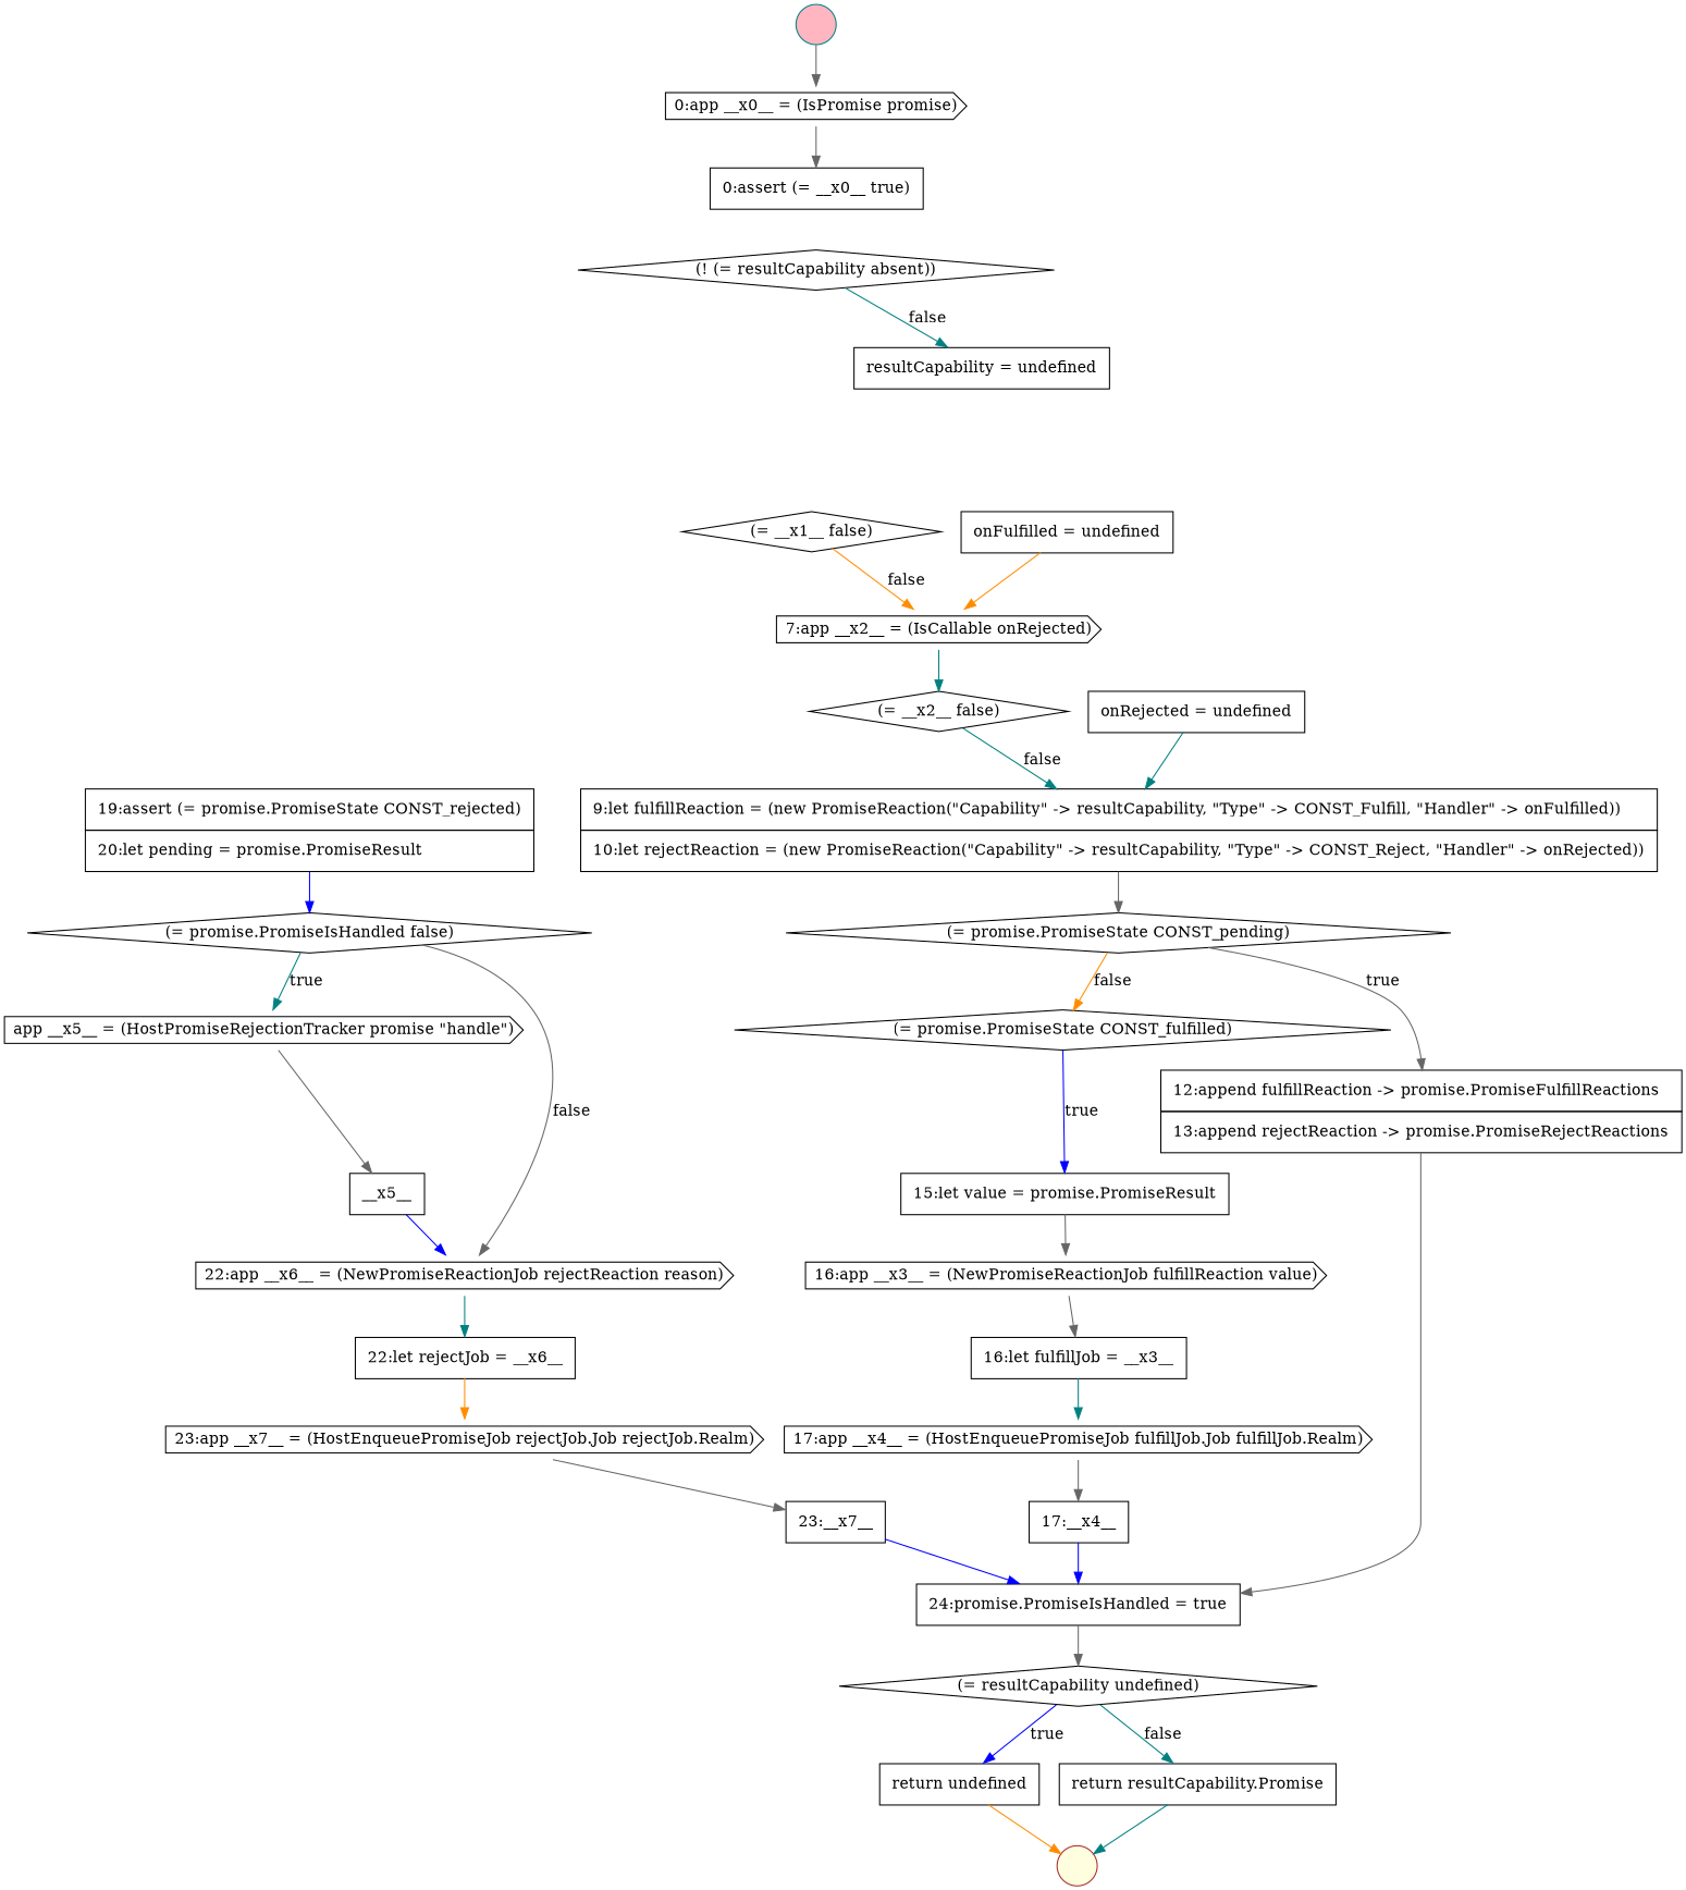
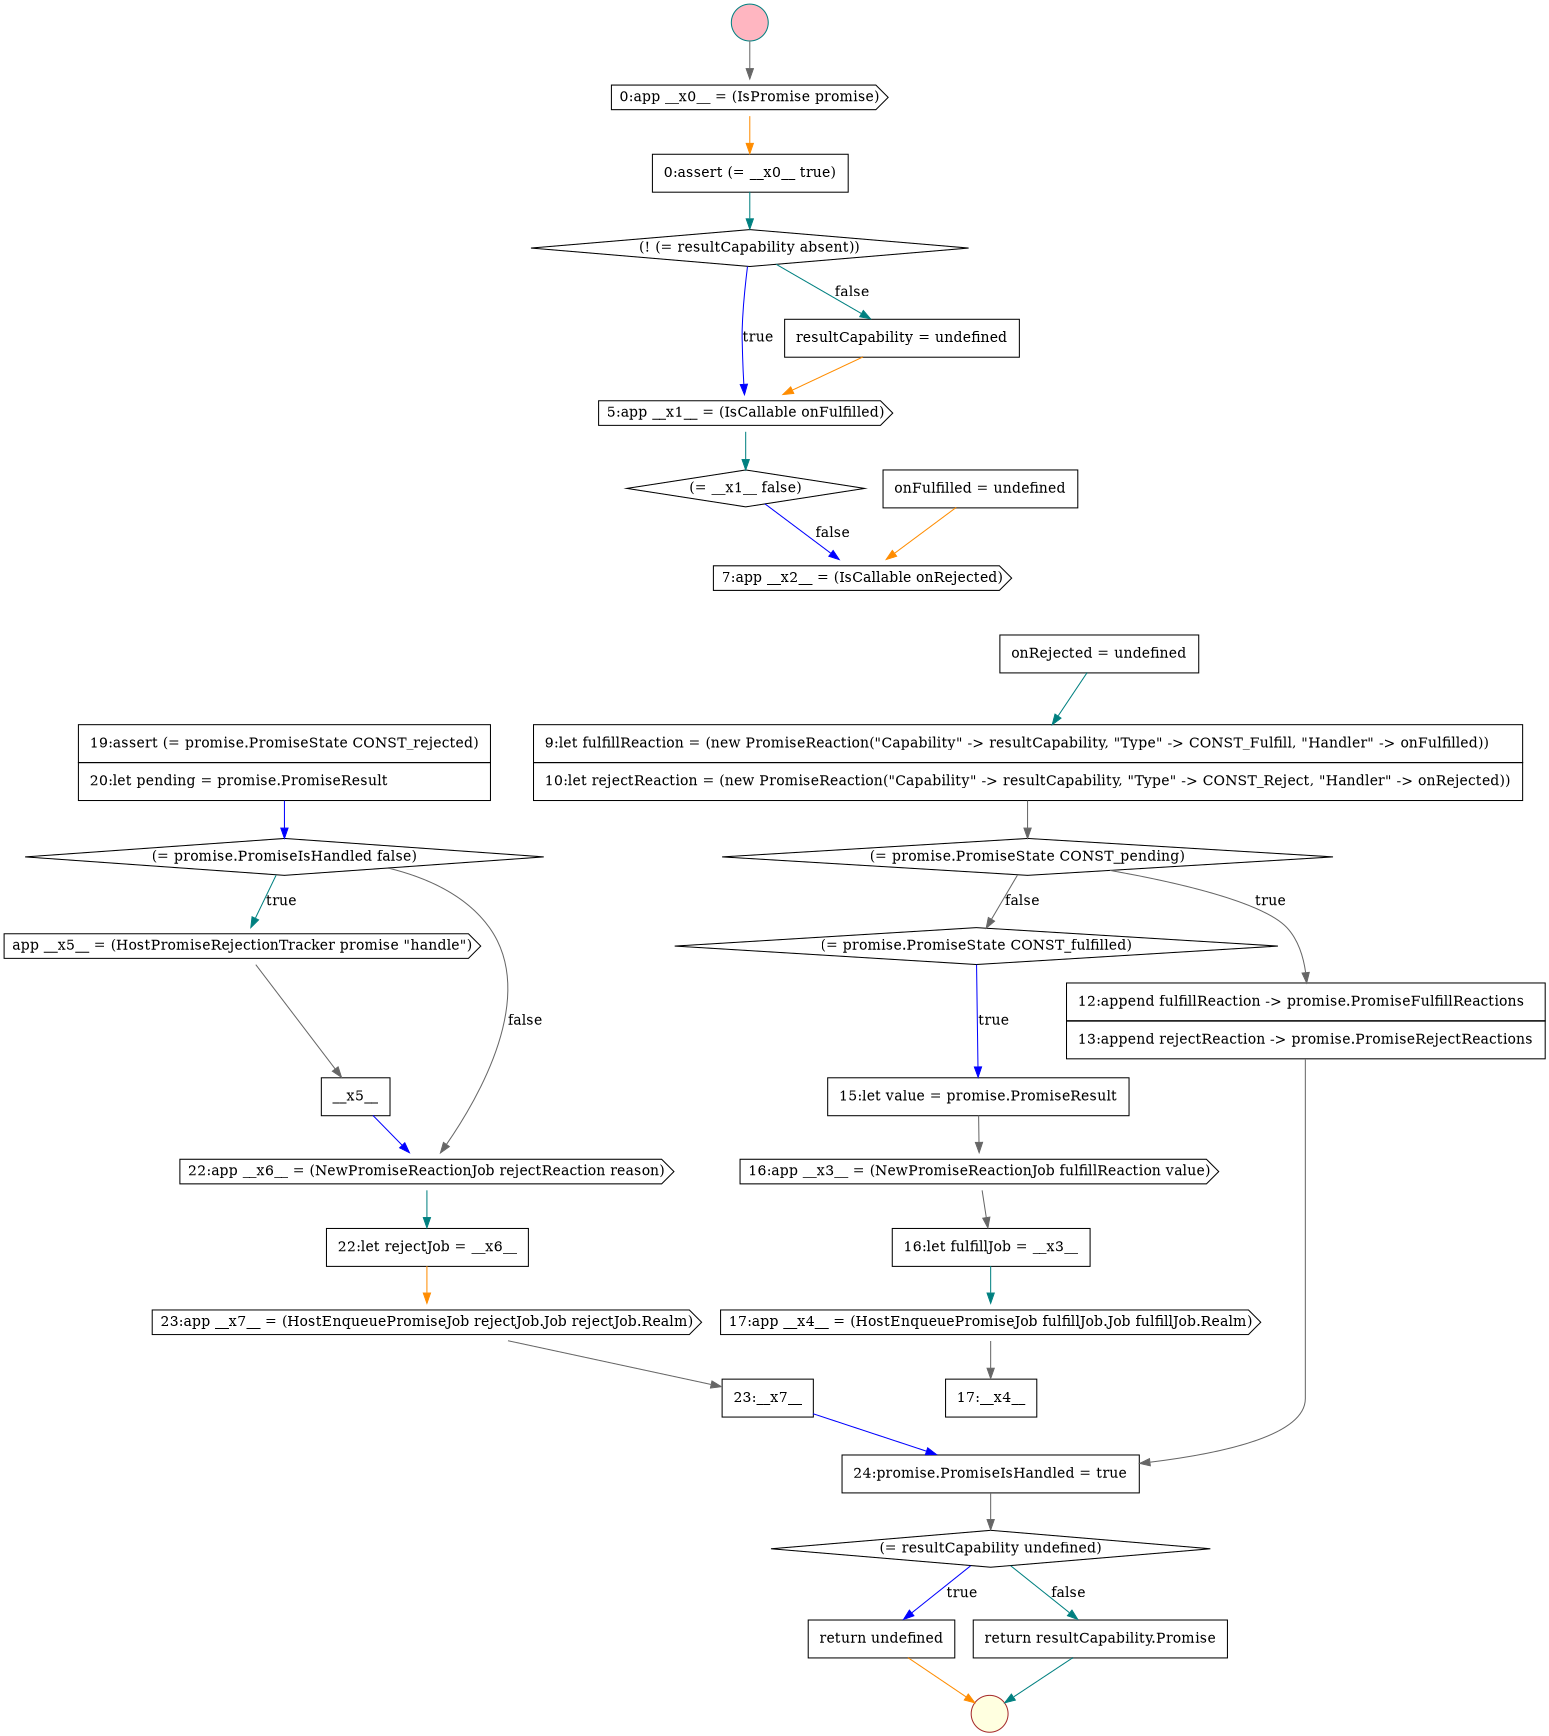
  digraph {
    node [color=black fillcolor=white shape=none style=filled]
    edge [color=gray40]
    n1 [label=<<font color="black">     <table border="0" cellborder="1" cellspacing="0" cellpadding="10">       <tr><td align="left">9:let fulfillReaction = (new PromiseReaction(&quot;Capability&quot; -&gt; resultCapability, &quot;Type&quot; -&gt; CONST_Fulfill, &quot;Handler&quot; -&gt; onFulfilled))</td></tr>       <tr><td align="left">10:let rejectReaction = (new PromiseReaction(&quot;Capability&quot; -&gt; resultCapability, &quot;Type&quot; -&gt; CONST_Reject, &quot;Handler&quot; -&gt; onRejected))</td></tr>     </table>   </font>> margin=0]
    n2 [label=<<font color="black">(= promise.PromiseState CONST_pending)</font>> shape=diamond]
    n3 [label=<<font color="black">(= promise.PromiseState CONST_fulfilled)</font>> shape=diamond]
    n4 [label=<<font color="black">     <table border="0" cellborder="1" cellspacing="0" cellpadding="10">       <tr><td align="left">12:append fulfillReaction -&gt; promise.PromiseFulfillReactions</td></tr>       <tr><td align="left">13:append rejectReaction -&gt; promise.PromiseRejectReactions</td></tr>     </table>   </font>> margin=0]
    n5 [label=<<font color="black">(= __x1__ false)</font>> shape=diamond]
    n6 [label=<<font color="black">7:app __x2__ = (IsCallable onRejected)</font>> shape=cds]
-   n7 [label=<<font color="black">(= __x2__ false)</font>> shape=diamond]
    n8 [label=<<font color="black">     <table border="0" cellborder="1" cellspacing="0" cellpadding="10">       <tr><td align="left">onFulfilled = undefined</td></tr>     </table>   </font>> margin=0]
    n9 [label=<<font color="black">(! (= resultCapability absent))</font>> shape=diamond]
+   n10 [label=<<font color="black">5:app __x1__ = (IsCallable onFulfilled)</font>> shape=cds]
    n11 [label=<<font color="black">     <table border="0" cellborder="1" cellspacing="0" cellpadding="10">       <tr><td align="left">resultCapability = undefined</td></tr>     </table>   </font>> margin=0]
    n12 [label=<<font color="black">     <table border="0" cellborder="1" cellspacing="0" cellpadding="10">       <tr><td align="left">22:let rejectJob = __x6__</td></tr>     </table>   </font>> margin=0]
    n13 [label=<<font color="black">23:app __x7__ = (HostEnqueuePromiseJob rejectJob.Job rejectJob.Realm)</font>> shape=cds]
    n14 [label=<<font color="black">     <table border="0" cellborder="1" cellspacing="0" cellpadding="10">       <tr><td align="left">23:__x7__</td></tr>     </table>   </font>> margin=0]
    n15 [label=<<font color="black">     <table border="0" cellborder="1" cellspacing="0" cellpadding="10">       <tr><td align="left">19:assert (= promise.PromiseState CONST_rejected)</td></tr>       <tr><td align="left">20:let pending = promise.PromiseResult</td></tr>     </table>   </font>> margin=0]
    n16 [label=<<font color="black">(= promise.PromiseIsHandled false)</font>> shape=diamond]
    n17 [label=<<font color="black">app __x5__ = (HostPromiseRejectionTracker promise &quot;handle&quot;)</font>> shape=cds]
    n18 [label=<<font color="black">22:app __x6__ = (NewPromiseReactionJob rejectReaction reason)</font>> shape=cds]
    n19 [label=<<font color="black">     <table border="0" cellborder="1" cellspacing="0" cellpadding="10">       <tr><td align="left">15:let value = promise.PromiseResult</td></tr>     </table>   </font>> margin=0]
    n20 [label=<<font color="black">16:app __x3__ = (NewPromiseReactionJob fulfillReaction value)</font>> shape=cds]
    n21 [label=<<font color="black">     <table border="0" cellborder="1" cellspacing="0" cellpadding="10">       <tr><td align="left">16:let fulfillJob = __x3__</td></tr>     </table>   </font>> margin=0]
    n22 [label=<<font color="black">     <table border="0" cellborder="1" cellspacing="0" cellpadding="10">       <tr><td align="left">24:promise.PromiseIsHandled = true</td></tr>     </table>   </font>> margin=0]
    n23 [label=<<font color="black">(= resultCapability undefined)</font>> shape=diamond]
    n24 [label=<<font color="black">     <table border="0" cellborder="1" cellspacing="0" cellpadding="10">       <tr><td align="left">return undefined</td></tr>     </table>   </font>> margin=0]
    n25 [label=<<font color="black">     <table border="0" cellborder="1" cellspacing="0" cellpadding="10">       <tr><td align="left">return resultCapability.Promise</td></tr>     </table>   </font>> margin=0]
    n26 [label=<<font color="black">     <table border="0" cellborder="1" cellspacing="0" cellpadding="10">       <tr><td align="left">__x5__</td></tr>     </table>   </font>> margin=0]
    n27 [color=brown fillcolor=lightyellow label=" " shape=circle]
    n28 [label=<<font color="black">     <table border="0" cellborder="1" cellspacing="0" cellpadding="10">       <tr><td align="left">onRejected = undefined</td></tr>     </table>   </font>> margin=0]
    n29 [label=<<font color="black">17:app __x4__ = (HostEnqueuePromiseJob fulfillJob.Job fulfillJob.Realm)</font>> shape=cds]
    n30 [label=<<font color="black">     <table border="0" cellborder="1" cellspacing="0" cellpadding="10">       <tr><td align="left">17:__x4__</td></tr>     </table>   </font>> margin=0]
    n31 [color=teal fillcolor=lightpink label=" " shape=circle]
    n32 [label=<<font color="black">0:app __x0__ = (IsPromise promise)</font>> shape=cds]
    n33 [label=<<font color="black">     <table border="0" cellborder="1" cellspacing="0" cellpadding="10">       <tr><td align="left">0:assert (= __x0__ true)</td></tr>     </table>   </font>> margin=0]
    n1 -> n2
-   n2 -> n3 [color=darkorange label=<<font color="black">false</font>>]
+   n2 -> n3 [label=<<font color="black">false</font>>]
    n2 -> n4 [label=<<font color="black">true</font>>]
    n3 -> n19 [color=blue label=<<font color="black">true</font>>]
    n4 -> n22
-   n5 -> n6 [color=darkorange label=<<font color="black">false</font>>]
-   n6 -> n7 [color=teal]
-   n7 -> n1 [color=teal label=<<font color="black">false</font>>]
+   n5 -> n6 [color=blue label=<<font color="black">false</font>>]
    n8 -> n6 [color=darkorange]
+   n9 -> n10 [color=blue label=<<font color="black">true</font>>]
    n9 -> n11 [color=teal label=<<font color="black">false</font>>]
+   n10 -> n5 [color=teal]
+   n11 -> n10 [color=darkorange]
    n12 -> n13 [color=darkorange]
    n13 -> n14
    n14 -> n22 [color=blue]
    n15 -> n16 [color=blue]
    n16 -> n17 [color=teal label=<<font color="black">true</font>>]
    n16 -> n18 [label=<<font color="black">false</font>>]
    n17 -> n26
    n18 -> n12 [color=teal]
    n19 -> n20
    n20 -> n21
    n21 -> n29 [color=teal]
    n22 -> n23
    n23 -> n24 [color=blue label=<<font color="black">true</font>>]
    n23 -> n25 [color=teal label=<<font color="black">false</font>>]
    n24 -> n27 [color=darkorange]
    n25 -> n27 [color=teal]
    n26 -> n18 [color=blue]
    n28 -> n1 [color=teal]
    n29 -> n30
-   n30 -> n22 [color=blue]
    n31 -> n32
-   n32 -> n33
+   n32 -> n33 [color=darkorange]
+   n33 -> n9 [color=teal]
  }
